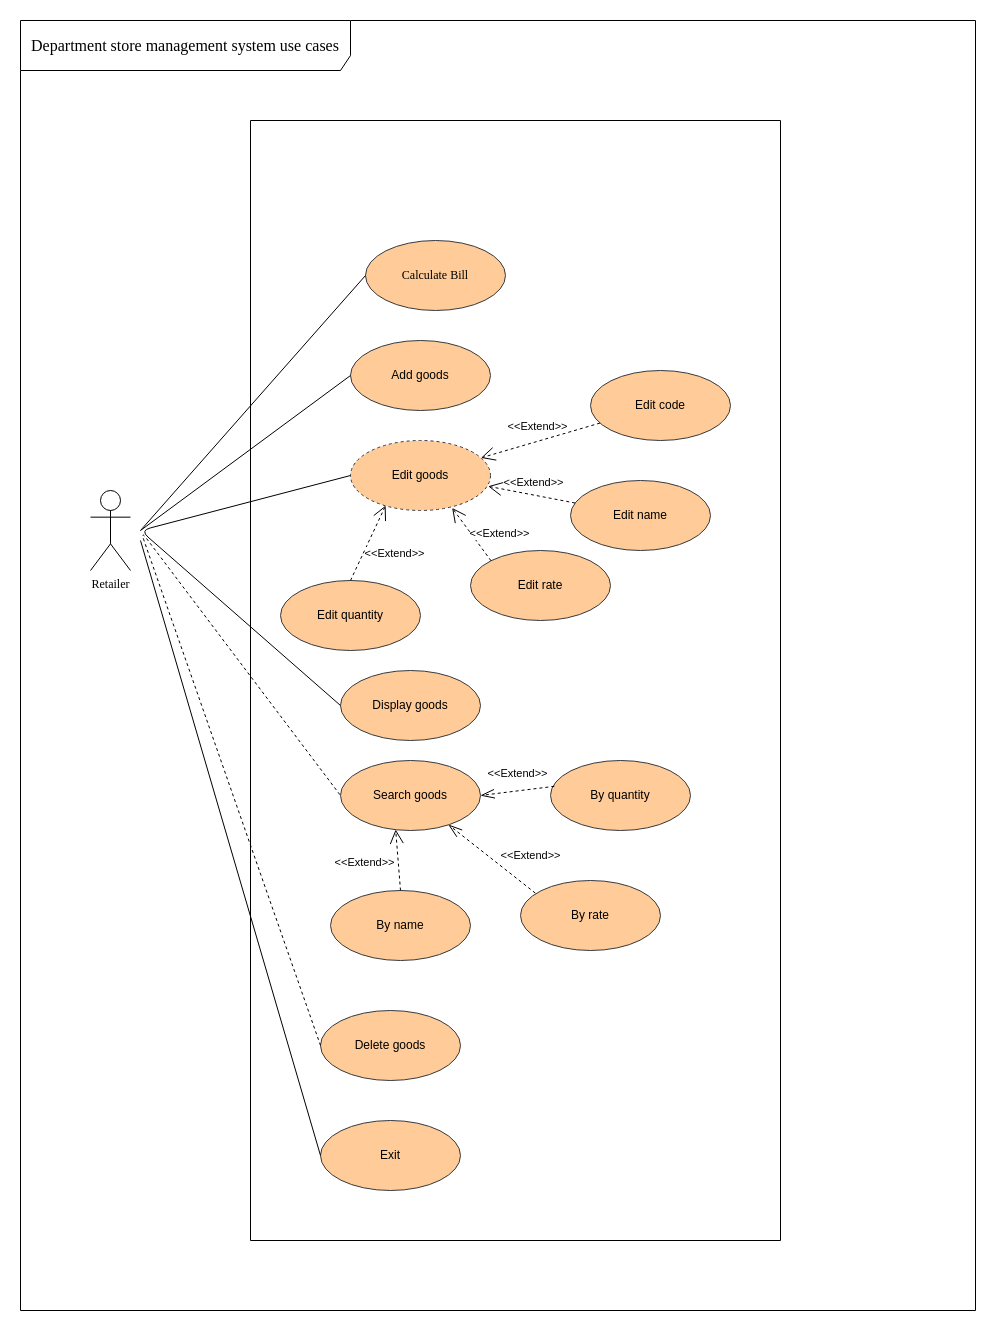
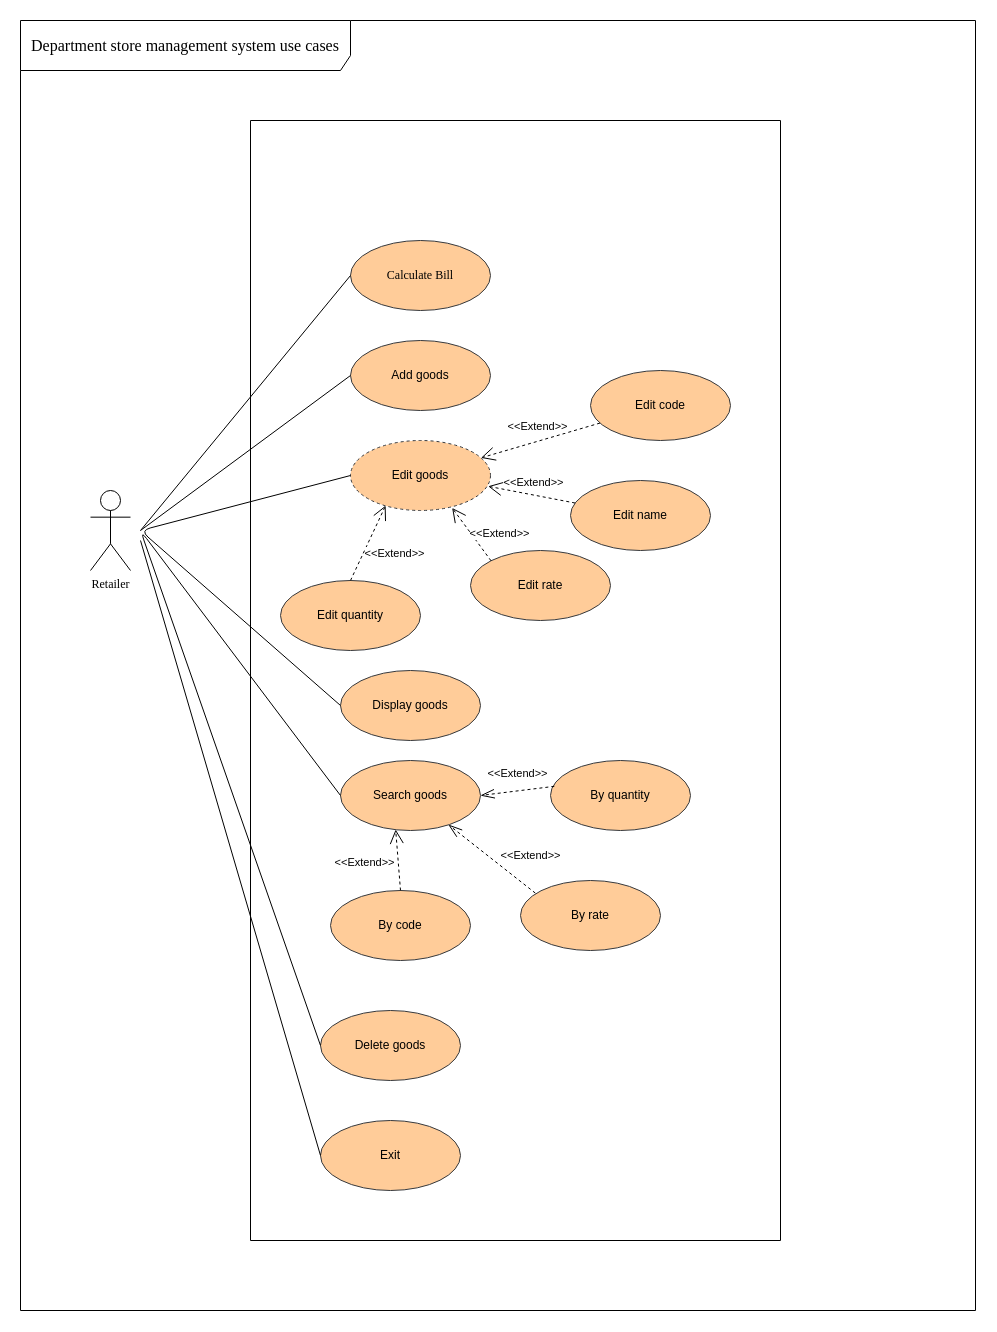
  <mxCell id="0" />
  <mxCell id="1" parent="0" />
  <mxCell id="2" value="&lt;font style=&quot;font-size: 16px&quot;&gt;Department store management system use cases&lt;/font&gt;" style="shape=umlFrame;whiteSpace=wrap;html=1;fontFamily=Times New Roman;fontColor=#000000;width=330;height=50;" parent="1" vertex="1"><mxGeometry x="20" y="20" width="955" height="1290" as="geometry" /></mxCell>
  <mxCell id="3" value="" style="verticalLabelPosition=bottom;verticalAlign=top;html=1;shape=mxgraph.basic.rect;fillColor2=none;strokeWidth=1;size=20;indent=5;fontFamily=Times New Roman;fontColor=#000000;" parent="1" vertex="1"><mxGeometry x="250" y="120" width="530" height="1120" as="geometry" /></mxCell>
  <mxCell id="4" value="&lt;span style=&quot;font-family: &amp;#34;helvetica&amp;#34;&quot;&gt;Exit&lt;/span&gt;" style="ellipse;whiteSpace=wrap;html=1;fontFamily=Times New Roman;fillColor=#ffcc99;strokeColor=#36393d;" parent="1" vertex="1"><mxGeometry x="320" y="1120" width="140" height="70" as="geometry" /></mxCell>
  <mxCell id="5" value="&lt;span style=&quot;font-family: &amp;#34;helvetica&amp;#34;&quot;&gt;Delete goods&lt;/span&gt;" style="ellipse;whiteSpace=wrap;html=1;fontFamily=Times New Roman;fillColor=#ffcc99;strokeColor=#36393d;" parent="1" vertex="1"><mxGeometry x="320" y="1010" width="140" height="70" as="geometry" /></mxCell>
  <mxCell id="6" value="&lt;span style=&quot;font-family: &amp;#34;helvetica&amp;#34;&quot;&gt;Search goods&lt;/span&gt;" style="ellipse;whiteSpace=wrap;html=1;fontFamily=Times New Roman;fillColor=#ffcc99;strokeColor=#36393d;" parent="1" vertex="1"><mxGeometry x="340" y="760" width="140" height="70" as="geometry" /></mxCell>
  <mxCell id="7" value="&lt;span style=&quot;font-family: &amp;#34;helvetica&amp;#34;&quot;&gt;Display goods&lt;/span&gt;" style="ellipse;whiteSpace=wrap;html=1;fontFamily=Times New Roman;fillColor=#ffcc99;strokeColor=#36393d;" parent="1" vertex="1"><mxGeometry x="340" y="670" width="140" height="70" as="geometry" /></mxCell>
  <mxCell id="8" value="&lt;span style=&quot;font-family: &amp;#34;helvetica&amp;#34;&quot;&gt;Edit goods&lt;/span&gt;" style="ellipse;whiteSpace=wrap;html=1;fontFamily=Times New Roman;fillColor=#ffcc99;strokeColor=#36393d;dashed=1;" parent="1" vertex="1"><mxGeometry x="350" y="440" width="140" height="70" as="geometry" /></mxCell>
  <mxCell id="9" value="&lt;span style=&quot;font-family: &amp;#34;helvetica&amp;#34;&quot;&gt;Add goods&lt;/span&gt;" style="ellipse;whiteSpace=wrap;html=1;fontFamily=Times New Roman;fillColor=#ffcc99;strokeColor=#36393d;" parent="1" vertex="1"><mxGeometry x="350" y="340" width="140" height="70" as="geometry" /></mxCell>
  <mxCell id="10" value="Retailer&lt;br&gt;" style="shape=umlActor;verticalLabelPosition=bottom;verticalAlign=top;html=1;outlineConnect=0;fontFamily=Times New Roman;fontColor=#000000;" parent="1" vertex="1"><mxGeometry x="90" y="490" width="40" height="80" as="geometry" /></mxCell>
  <mxCell id="11" value="" style="endArrow=none;html=1;fontFamily=Times New Roman;fontColor=#000000;exitX=0;exitY=0.5;exitDx=0;exitDy=0;entryX=0;entryY=0.5;entryDx=0;entryDy=0;" parent="1" source="7" target="8" edge="1"><mxGeometry width="50" height="50" relative="1" as="geometry"><mxPoint x="480" y="430" as="sourcePoint" /><mxPoint x="530" y="380" as="targetPoint" /><Array as="points"><mxPoint x="140" y="530" /></Array></mxGeometry></mxCell>
- <mxCell id="12" value="" style="endArrow=none;html=1;fontFamily=Times New Roman;fontColor=#000000;entryX=0;entryY=0.5;entryDx=0;entryDy=0;exitX=0;exitY=0.5;exitDx=0;exitDy=0;dashed=1;" parent="1" source="5" target="6" edge="1"><mxGeometry width="50" height="50" relative="1" as="geometry"><mxPoint x="480" y="650" as="sourcePoint" /><mxPoint x="530" y="600" as="targetPoint" /><Array as="points"><mxPoint x="140" y="530" /></Array></mxGeometry></mxCell>
+ <mxCell id="12" value="" style="endArrow=none;html=1;fontFamily=Times New Roman;fontColor=#000000;entryX=0;entryY=0.5;entryDx=0;entryDy=0;exitX=0;exitY=0.5;exitDx=0;exitDy=0;" parent="1" source="5" target="6" edge="1"><mxGeometry width="50" height="50" relative="1" as="geometry"><mxPoint x="480" y="650" as="sourcePoint" /><mxPoint x="530" y="600" as="targetPoint" /><Array as="points"><mxPoint x="140" y="530" /></Array></mxGeometry></mxCell>
  <mxCell id="13" value="" style="endArrow=none;html=1;fontFamily=Times New Roman;fontColor=#000000;exitX=0;exitY=0.5;exitDx=0;exitDy=0;" parent="1" source="4" edge="1"><mxGeometry width="50" height="50" relative="1" as="geometry"><mxPoint x="480" y="800" as="sourcePoint" /><mxPoint x="140" y="540" as="targetPoint" /></mxGeometry></mxCell>
  <mxCell id="14" value="By rate" style="ellipse;whiteSpace=wrap;html=1;fillColor=#ffcc99;strokeColor=#36393d;" parent="1" vertex="1"><mxGeometry x="520" y="880" width="140" height="70" as="geometry" /></mxCell>
- <mxCell id="15" value="By name" style="ellipse;whiteSpace=wrap;html=1;fillColor=#ffcc99;strokeColor=#36393d;" parent="1" vertex="1"><mxGeometry x="330" y="890" width="140" height="70" as="geometry" /></mxCell>
+ <mxCell id="15" value="By code" style="ellipse;whiteSpace=wrap;html=1;fillColor=#ffcc99;strokeColor=#36393d;" parent="1" vertex="1"><mxGeometry x="330" y="890" width="140" height="70" as="geometry" /></mxCell>
  <mxCell id="16" value="By quantity" style="ellipse;whiteSpace=wrap;html=1;fillColor=#ffcc99;strokeColor=#36393d;" parent="1" vertex="1"><mxGeometry x="550" y="760" width="140" height="70" as="geometry" /></mxCell>
  <mxCell id="17" value="&amp;lt;&amp;lt;Extend&amp;gt;&amp;gt;" style="endArrow=open;endSize=12;dashed=1;html=1;exitX=0.5;exitY=0;exitDx=0;exitDy=0;entryX=0.394;entryY=0.986;entryDx=0;entryDy=0;entryPerimeter=0;" parent="1" source="15" target="6" edge="1"><mxGeometry x="0.056" y="34" width="160" relative="1" as="geometry"><mxPoint x="520" y="940" as="sourcePoint" /><mxPoint x="680" y="940" as="targetPoint" /><mxPoint y="1" as="offset" /></mxGeometry></mxCell>
  <mxCell id="18" value="&amp;lt;&amp;lt;Extend&amp;gt;&amp;gt;" style="endArrow=openThin;endSize=12;dashed=1;html=1;exitX=0.106;exitY=0.18;exitDx=0;exitDy=0;entryX=0.771;entryY=0.917;entryDx=0;entryDy=0;entryPerimeter=0;exitPerimeter=0;endFill=0;" parent="1" source="14" target="6" edge="1"><mxGeometry x="-0.516" y="-26" width="160" relative="1" as="geometry"><mxPoint x="410" y="860" as="sourcePoint" /><mxPoint x="425.16" y="819.02" as="targetPoint" /><mxPoint as="offset" /></mxGeometry></mxCell>
  <mxCell id="19" value="&amp;lt;&amp;lt;Extend&amp;gt;&amp;gt;" style="endArrow=openThin;endSize=12;dashed=1;html=1;exitX=0.027;exitY=0.369;exitDx=0;exitDy=0;exitPerimeter=0;endFill=0;metaEdit=0;entryX=1;entryY=0.5;entryDx=0;entryDy=0;" parent="1" source="16" target="6" edge="1"><mxGeometry x="-0.066" y="-17" width="160" relative="1" as="geometry"><mxPoint x="534.84" y="892.6" as="sourcePoint" /><mxPoint x="498" y="786" as="targetPoint" /><mxPoint as="offset" /><Array as="points" /></mxGeometry></mxCell>
  <mxCell id="20" value="Edit rate" style="ellipse;whiteSpace=wrap;html=1;fillColor=#ffcc99;strokeColor=#36393d;" parent="1" vertex="1"><mxGeometry x="470" y="550" width="140" height="70" as="geometry" /></mxCell>
  <mxCell id="21" value="Edit name" style="ellipse;whiteSpace=wrap;html=1;fillColor=#ffcc99;strokeColor=#36393d;" parent="1" vertex="1"><mxGeometry x="570" y="480" width="140" height="70" as="geometry" /></mxCell>
  <mxCell id="22" value="Edit code" style="ellipse;whiteSpace=wrap;html=1;fillColor=#ffcc99;strokeColor=#36393d;" parent="1" vertex="1"><mxGeometry x="590" y="370" width="140" height="70" as="geometry" /></mxCell>
  <mxCell id="23" value="Edit quantity" style="ellipse;whiteSpace=wrap;html=1;fillColor=#ffcc99;strokeColor=#36393d;" parent="1" vertex="1"><mxGeometry x="280" y="580" width="140" height="70" as="geometry" /></mxCell>
  <mxCell id="24" value="&amp;lt;&amp;lt;Extend&amp;gt;&amp;gt;" style="endArrow=open;endSize=12;dashed=1;html=1;" parent="1" source="22" target="8" edge="1"><mxGeometry x="-0.022" y="-14" width="160" relative="1" as="geometry"><mxPoint x="430" y="900" as="sourcePoint" /><mxPoint x="425.16" y="859.02" as="targetPoint" /><mxPoint as="offset" /></mxGeometry></mxCell>
  <mxCell id="25" value="&amp;lt;&amp;lt;Extend&amp;gt;&amp;gt;" style="endArrow=open;endSize=12;dashed=1;html=1;entryX=0.983;entryY=0.654;entryDx=0;entryDy=0;entryPerimeter=0;" parent="1" source="21" target="8" edge="1"><mxGeometry x="0.018" y="-12" width="160" relative="1" as="geometry"><mxPoint x="609.649" y="466.426" as="sourcePoint" /><mxPoint x="510" y="505" as="targetPoint" /><mxPoint as="offset" /></mxGeometry></mxCell>
  <mxCell id="26" value="&amp;lt;&amp;lt;Extend&amp;gt;&amp;gt;" style="endArrow=open;endSize=12;dashed=1;html=1;entryX=0.726;entryY=0.963;entryDx=0;entryDy=0;entryPerimeter=0;exitX=0;exitY=0;exitDx=0;exitDy=0;" parent="1" source="20" target="8" edge="1"><mxGeometry x="-0.489" y="-23" width="160" relative="1" as="geometry"><mxPoint x="619.649" y="476.426" as="sourcePoint" /><mxPoint x="520" y="515" as="targetPoint" /><mxPoint as="offset" /></mxGeometry></mxCell>
  <mxCell id="27" value="&amp;lt;&amp;lt;Extend&amp;gt;&amp;gt;" style="endArrow=open;endSize=12;dashed=1;html=1;entryX=0.251;entryY=0.929;entryDx=0;entryDy=0;entryPerimeter=0;exitX=0.5;exitY=0;exitDx=0;exitDy=0;" parent="1" source="23" target="8" edge="1"><mxGeometry x="0.029" y="-28" width="160" relative="1" as="geometry"><mxPoint x="611.648" y="527.45" as="sourcePoint" /><mxPoint x="507.62" y="515.78" as="targetPoint" /><mxPoint as="offset" /></mxGeometry></mxCell>
- <mxCell id="28" value="Calculate Bill" style="ellipse;whiteSpace=wrap;html=1;fontFamily=Times New Roman;fillColor=#ffcc99;strokeColor=#36393d;" vertex="1" parent="1"><mxGeometry x="365" y="240" width="140" height="70" as="geometry" /></mxCell>
+ <mxCell id="28" value="Calculate Bill" style="ellipse;whiteSpace=wrap;html=1;fontFamily=Times New Roman;fillColor=#ffcc99;strokeColor=#36393d;" vertex="1" parent="1"><mxGeometry x="350" y="240" width="140" height="70" as="geometry" /></mxCell>
  <mxCell id="29" value="" style="endArrow=none;html=1;fontFamily=Times New Roman;fontColor=#000000;exitX=0;exitY=0.5;exitDx=0;exitDy=0;" edge="1" parent="1" source="9"><mxGeometry width="50" height="50" relative="1" as="geometry"><mxPoint x="360" y="375" as="sourcePoint" /><mxPoint x="140" y="530" as="targetPoint" /><Array as="points" /></mxGeometry></mxCell>
  <mxCell id="30" value="" style="endArrow=none;html=1;fontFamily=Times New Roman;fontColor=#000000;exitX=0;exitY=0.5;exitDx=0;exitDy=0;" edge="1" parent="1" source="28"><mxGeometry width="50" height="50" relative="1" as="geometry"><mxPoint x="340" y="1175" as="sourcePoint" /><mxPoint x="140" y="530" as="targetPoint" /></mxGeometry></mxCell>
